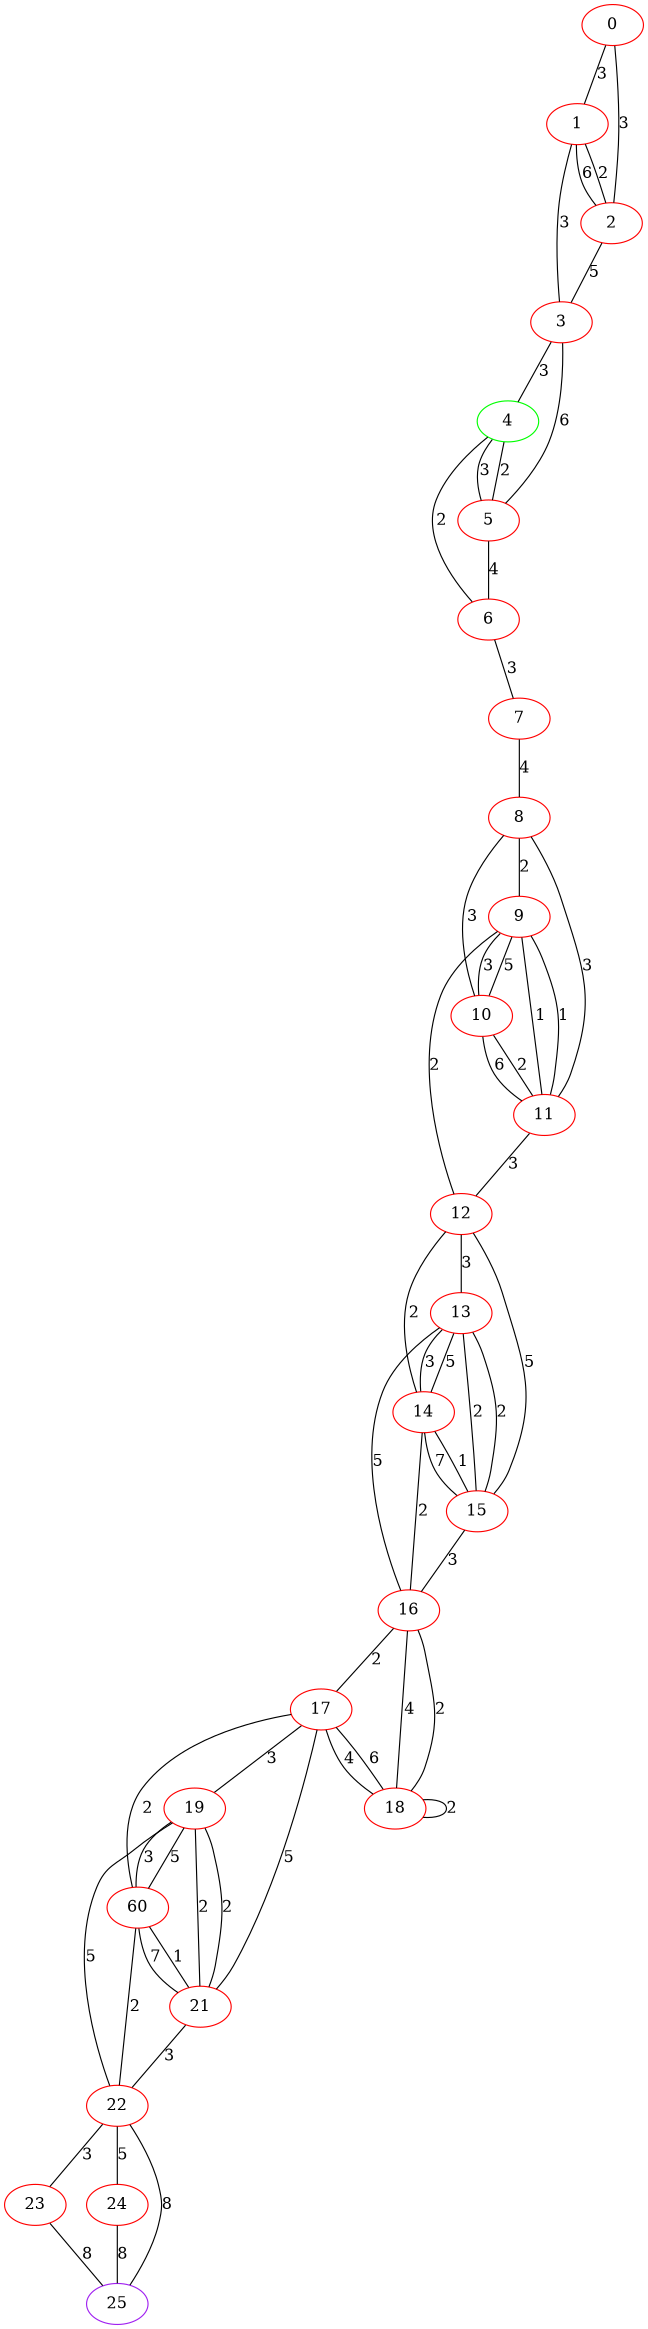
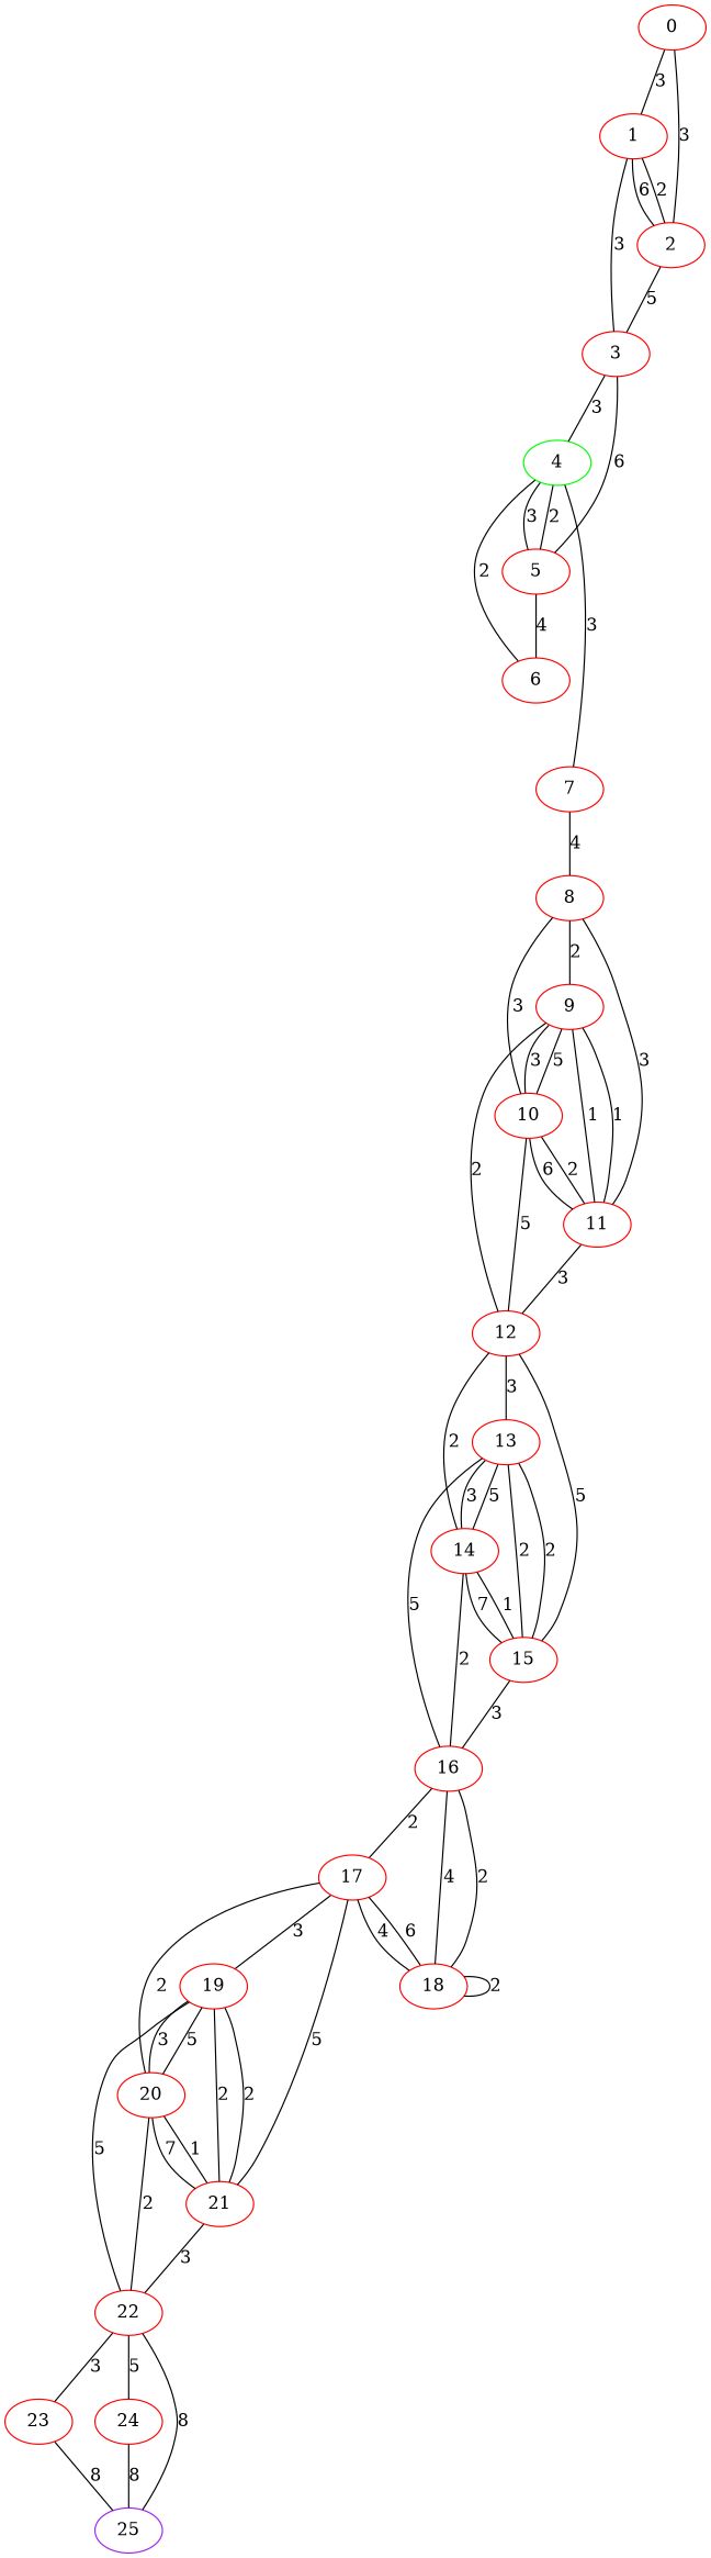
  graph {
    node [color=red weight=1]
    0
    1
    2
    3
    4 [color=green weight=2]
    5
    6
    7
    8
    9
    10
    11
    12
    13
    14
    15
    16
    17
    18 [weight=2]
    19
-   20 [label=60]
+   20
    21
    22
    23
    24
    25 [color=purple weight=4]
    0 -- 1 [label=3]
    0 -- 2 [label=3]
    1 -- 2 [label=6]
    1 -- 2 [label=2]
    1 -- 3 [label=3]
    2 -- 3 [label=5]
    3 -- 4 [label=3]
    3 -- 5 [label=6]
    4 -- 5 [label=3]
    4 -- 5 [label=2]
    4 -- 6 [label=2]
    5 -- 6 [label=4]
-   6 -- 7 [label=3]
+   4 -- 7 [label=3]
    7 -- 8 [label=4]
    8 -- 9 [label=2]
    8 -- 10 [label=3]
    8 -- 11 [label=3]
    9 -- 10 [label=3]
    9 -- 10 [label=5]
    9 -- 11 [label=1]
    9 -- 11 [label=1]
    9 -- 12 [label=2]
    10 -- 11 [label=2]
    10 -- 11 [label=6]
+   10 -- 12 [label=5]
    11 -- 12 [label=3]
    12 -- 13 [label=3]
    12 -- 14 [label=2]
    12 -- 15 [label=5]
    13 -- 14 [label=3]
    13 -- 14 [label=5]
    13 -- 15 [label=2]
    13 -- 15 [label=2]
    13 -- 16 [label=5]
    14 -- 15 [label=1]
    14 -- 15 [label=7]
    14 -- 16 [label=2]
    15 -- 16 [label=3]
    16 -- 17 [label=2]
    16 -- 18 [label=2]
    16 -- 18 [label=4]
    17 -- 18 [label=4]
    17 -- 18 [label=6]
    17 -- 19 [label=3]
    17 -- 20 [label=2]
    17 -- 21 [label=5]
    18 -- 18 [label=2]
    19 -- 20 [label=3]
    19 -- 20 [label=5]
    19 -- 21 [label=2]
    19 -- 21 [label=2]
    19 -- 22 [label=5]
    20 -- 21 [label=1]
    20 -- 21 [label=7]
    20 -- 22 [label=2]
    21 -- 22 [label=3]
    22 -- 23 [label=3]
    22 -- 24 [label=5]
    22 -- 25 [label=8]
    23 -- 25 [label=8]
    24 -- 25 [label=8]
  }
